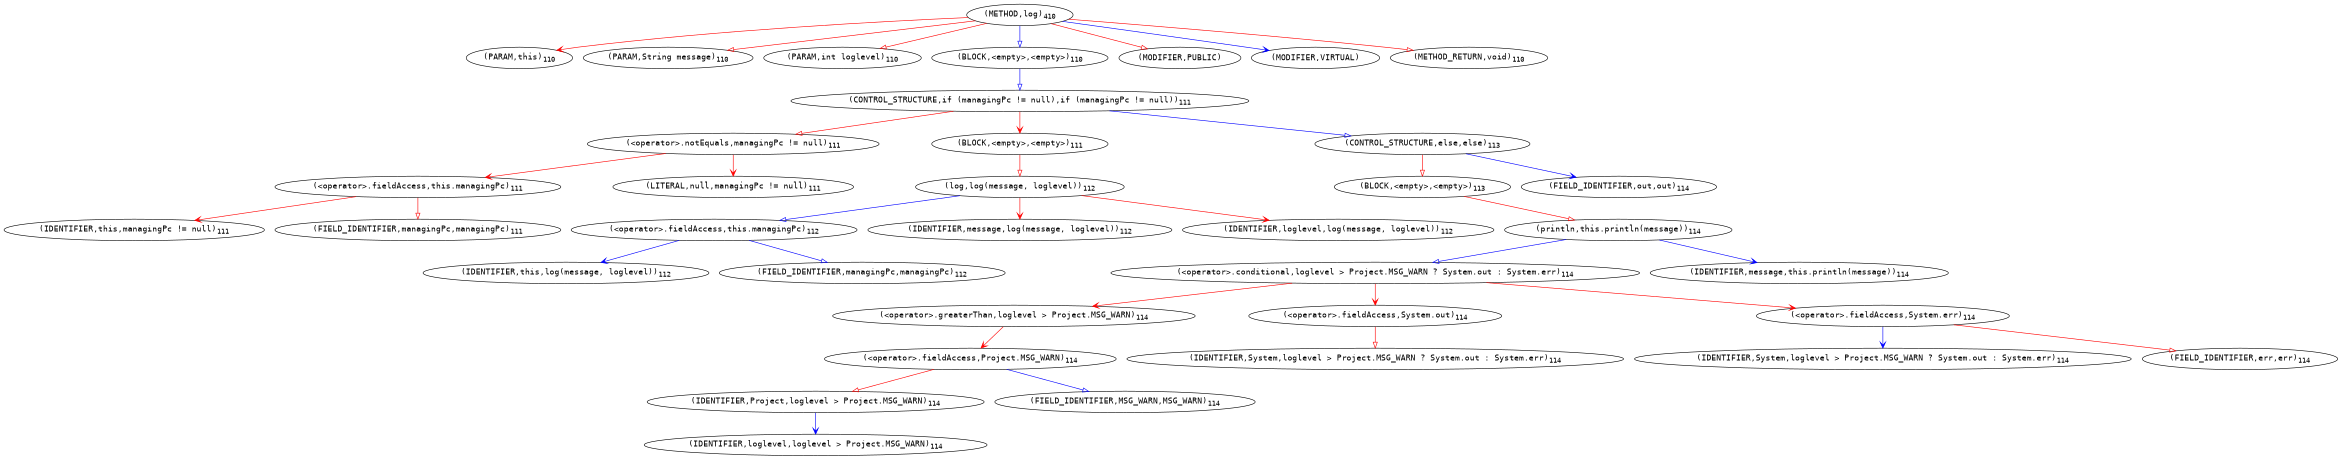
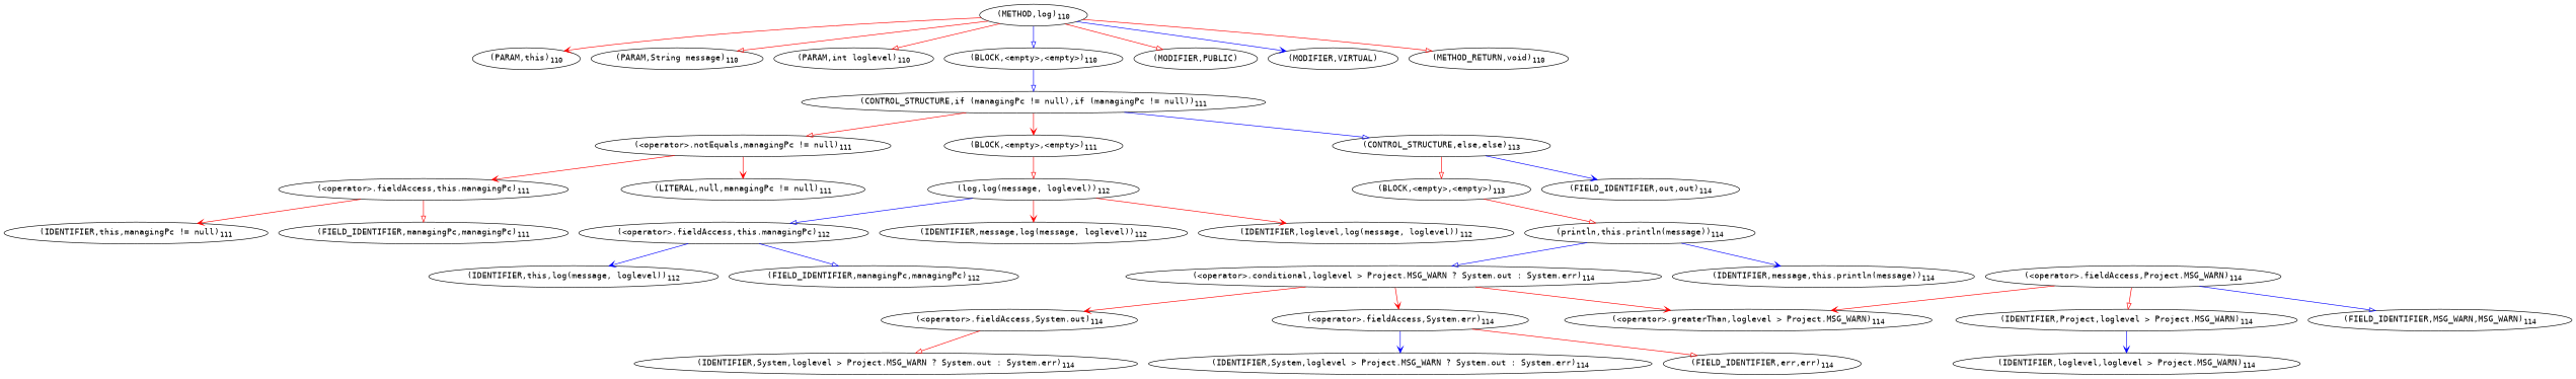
  digraph {
    fontname="DejaVu Sans Mono"
    node [fontname="DejaVu Sans Mono"]
    edge [arrowhead=onormal color=red fontname="DejaVu Sans Mono"]
-   n1 [label=<(METHOD,log)<SUB>410</SUB>>]
+   n1 [label=<(METHOD,log)<SUB>110</SUB>>]
    n2 [label=<(PARAM,this)<SUB>110</SUB>>]
    n3 [label=<(PARAM,String message)<SUB>110</SUB>>]
    n4 [label=<(PARAM,int loglevel)<SUB>110</SUB>>]
    n5 [label=<(BLOCK,&lt;empty&gt;,&lt;empty&gt;)<SUB>110</SUB>>]
    n6 [label=<(MODIFIER,PUBLIC)>]
    n7 [label=<(MODIFIER,VIRTUAL)>]
    n8 [label=<(METHOD_RETURN,void)<SUB>110</SUB>>]
    n9 [label=<(CONTROL_STRUCTURE,if (managingPc != null),if (managingPc != null))<SUB>111</SUB>>]
    n10 [label=<(&lt;operator&gt;.notEquals,managingPc != null)<SUB>111</SUB>>]
    n11 [label=<(BLOCK,&lt;empty&gt;,&lt;empty&gt;)<SUB>111</SUB>>]
    n12 [label=<(CONTROL_STRUCTURE,else,else)<SUB>113</SUB>>]
    n13 [label=<(&lt;operator&gt;.fieldAccess,this.managingPc)<SUB>111</SUB>>]
    n14 [label=<(LITERAL,null,managingPc != null)<SUB>111</SUB>>]
    n15 [label=<(log,log(message, loglevel))<SUB>112</SUB>>]
    n16 [label=<(BLOCK,&lt;empty&gt;,&lt;empty&gt;)<SUB>113</SUB>>]
    n17 [label=<(FIELD_IDENTIFIER,out,out)<SUB>114</SUB>>]
    n18 [label=<(IDENTIFIER,this,managingPc != null)<SUB>111</SUB>>]
    n19 [label=<(FIELD_IDENTIFIER,managingPc,managingPc)<SUB>111</SUB>>]
    n20 [label=<(&lt;operator&gt;.fieldAccess,this.managingPc)<SUB>112</SUB>>]
    n21 [label=<(IDENTIFIER,message,log(message, loglevel))<SUB>112</SUB>>]
    n22 [label=<(IDENTIFIER,loglevel,log(message, loglevel))<SUB>112</SUB>>]
    n23 [label=<(IDENTIFIER,this,log(message, loglevel))<SUB>112</SUB>>]
    n24 [label=<(FIELD_IDENTIFIER,managingPc,managingPc)<SUB>112</SUB>>]
    n25 [label=<(println,this.println(message))<SUB>114</SUB>>]
    n26 [label=<(&lt;operator&gt;.conditional,loglevel &gt; Project.MSG_WARN ? System.out : System.err)<SUB>114</SUB>>]
    n27 [label=<(IDENTIFIER,message,this.println(message))<SUB>114</SUB>>]
    n28 [label=<(&lt;operator&gt;.greaterThan,loglevel &gt; Project.MSG_WARN)<SUB>114</SUB>>]
    n29 [label=<(&lt;operator&gt;.fieldAccess,System.out)<SUB>114</SUB>>]
    n30 [label=<(&lt;operator&gt;.fieldAccess,System.err)<SUB>114</SUB>>]
    n31 [label=<(&lt;operator&gt;.fieldAccess,Project.MSG_WARN)<SUB>114</SUB>>]
    n32 [label=<(IDENTIFIER,System,loglevel &gt; Project.MSG_WARN ? System.out : System.err)<SUB>114</SUB>>]
    n33 [label=<(IDENTIFIER,System,loglevel &gt; Project.MSG_WARN ? System.out : System.err)<SUB>114</SUB>>]
    n34 [label=<(FIELD_IDENTIFIER,err,err)<SUB>114</SUB>>]
    n35 [label=<(IDENTIFIER,loglevel,loglevel &gt; Project.MSG_WARN)<SUB>114</SUB>>]
    n36 [label=<(IDENTIFIER,Project,loglevel &gt; Project.MSG_WARN)<SUB>114</SUB>>]
    n37 [label=<(FIELD_IDENTIFIER,MSG_WARN,MSG_WARN)<SUB>114</SUB>>]
    n1 -> n2 [arrowhead=vee]
    n1 -> n3
    n1 -> n4
    n1 -> n5 [color=blue]
    n1 -> n6
    n1 -> n7 [arrowhead=vee color=blue]
    n1 -> n8
    n5 -> n9 [color=blue]
    n9 -> n10
    n9 -> n11 [arrowhead=vee]
    n9 -> n12 [color=blue]
    n10 -> n13 [arrowhead=vee]
    n10 -> n14 [arrowhead=vee]
    n11 -> n15
    n12 -> n16
    n12 -> n17 [arrowhead=vee color=blue]
    n13 -> n18 [arrowhead=vee]
    n13 -> n19
    n15 -> n20 [color=blue]
    n15 -> n21 [arrowhead=vee]
    n15 -> n22 [arrowhead=vee]
    n16 -> n25
    n20 -> n23 [arrowhead=vee color=blue]
    n20 -> n24 [color=blue]
    n25 -> n26 [color=blue]
    n25 -> n27 [arrowhead=vee color=blue]
    n26 -> n28 [arrowhead=vee]
    n26 -> n29 [arrowhead=vee]
    n26 -> n30 [arrowhead=vee]
-   n28 -> n31 [arrowhead=vee]
+   n31 -> n28 [arrowhead=vee]
    n29 -> n32
    n30 -> n33 [arrowhead=vee color=blue]
    n30 -> n34
    n31 -> n36
    n31 -> n37 [color=blue]
    n36 -> n35 [arrowhead=vee color=blue]
  }
